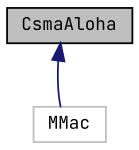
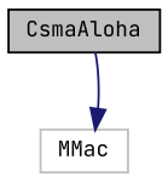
  digraph {
    fontname="JetBrains Mono"
    node [fontname="JetBrains Mono" fontsize=10 shape=record style=filled]
    n1 [color=black fillcolor=grey75 fontcolor=black height=0.2 label=CsmaAloha width=0.4]
    n2 [color=grey75 fillcolor=white height=0.2 label=MMac width=0.4]
-   n1 -> n2 [color=midnightblue dir=back fontname="JetBrains Mono" fontsize=10 labelfontname=Helvetica labelfontsize=10 style=solid]
+   n2 -> n1 [color=midnightblue dir=back fontname="JetBrains Mono" fontsize=10 labelfontname=Helvetica labelfontsize=10 style=solid]
  }
